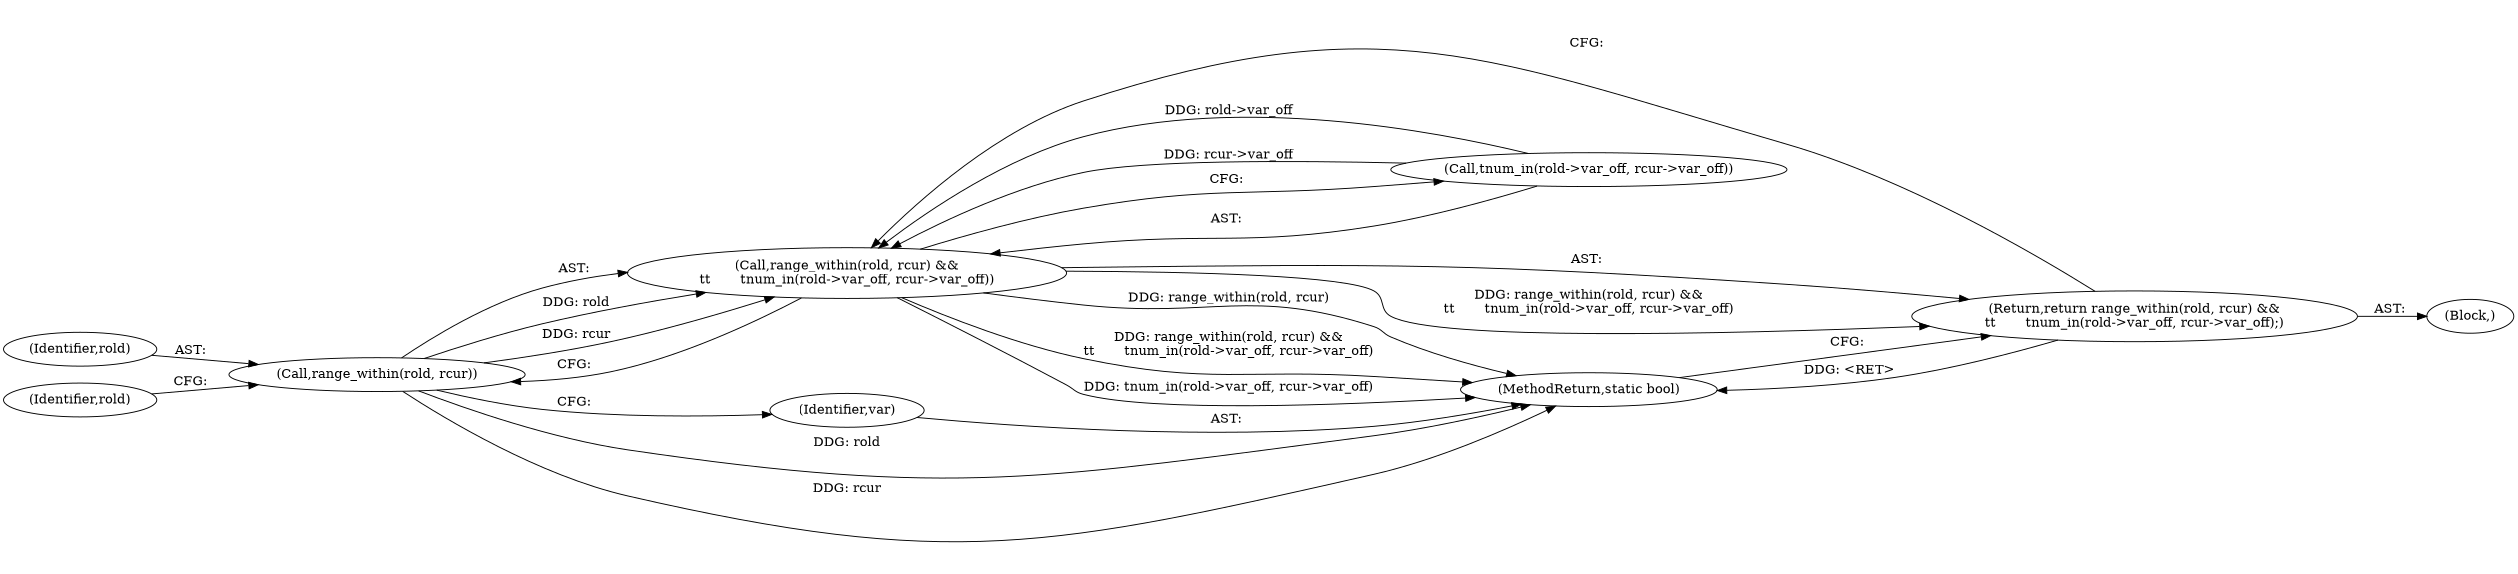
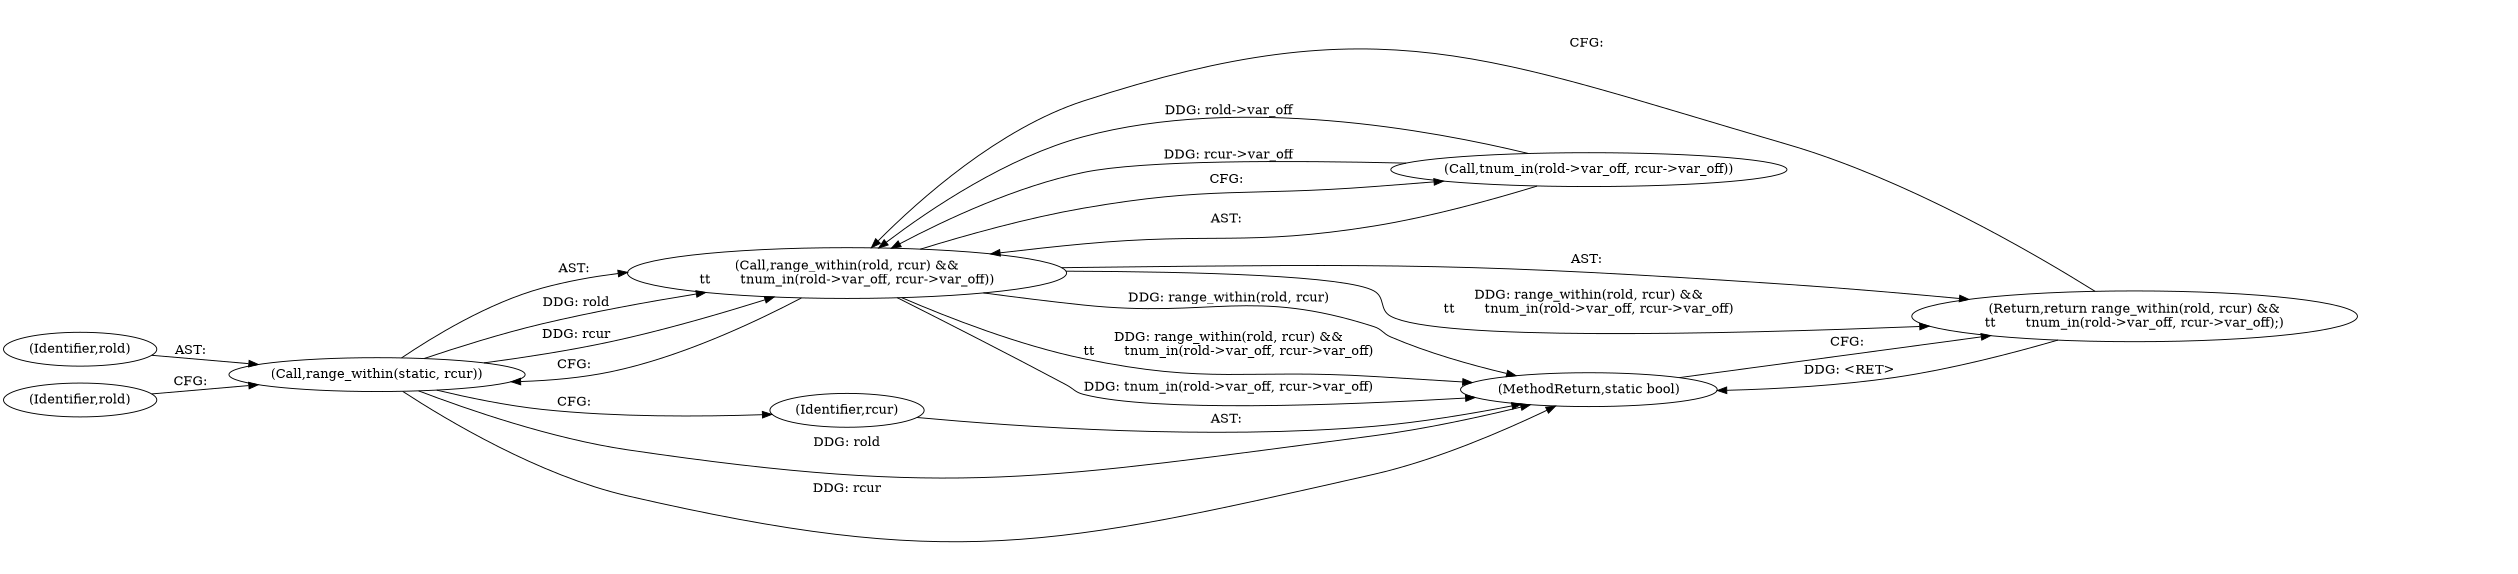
  digraph {
    rankdir=LR
-   n1 [label="(Call,range_within(rold, rcur))"]
+   n1 [label="(Call,range_within(static, rcur))"]
    n2 [label="(Call,range_within(rold, rcur) &&\n\t\t       tnum_in(rold->var_off, rcur->var_off))"]
-   n3 [label="(Identifier,var)"]
+   n3 [label="(Identifier,rcur)"]
    n4 [label="(MethodReturn,static bool)"]
    n5 [label="(Return,return range_within(rold, rcur) &&\n\t\t       tnum_in(rold->var_off, rcur->var_off);)"]
    n6 [label="(Call,tnum_in(rold->var_off, rcur->var_off))"]
-   n7 [label="(Block,)"]
    n8 [label="(Identifier,rold)"]
    n9 [label="(Identifier,rold)"]
    n1 -> n2 [label="AST: "]
    n1 -> n2 [label="DDG: rold"]
    n1 -> n2 [label="DDG: rcur"]
    n1 -> n3 [label="CFG: "]
    n1 -> n4 [label="DDG: rold"]
    n1 -> n4 [label="DDG: rcur"]
    n2 -> n1 [label="CFG: "]
    n2 -> n4 [label="DDG: range_within(rold, rcur)"]
    n2 -> n4 [label="DDG: range_within(rold, rcur) &&\n\t\t       tnum_in(rold->var_off, rcur->var_off)"]
    n2 -> n4 [label="DDG: tnum_in(rold->var_off, rcur->var_off)"]
    n2 -> n5 [label="AST: "]
    n2 -> n5 [label="DDG: range_within(rold, rcur) &&\n\t\t       tnum_in(rold->var_off, rcur->var_off)"]
    n2 -> n6 [label="CFG: "]
    n3 -> n4 [label="AST: "]
    n4 -> n5 [label="CFG: "]
    n5 -> n2 [label="CFG: "]
    n5 -> n4 [label="DDG: <RET>"]
-   n5 -> n7 [label="AST: "]
    n6 -> n2 [label="AST: "]
    n6 -> n2 [label="DDG: rold->var_off"]
    n6 -> n2 [label="DDG: rcur->var_off"]
    n8 -> n1 [label="AST: "]
    n9 -> n1 [label="CFG: "]
  }
